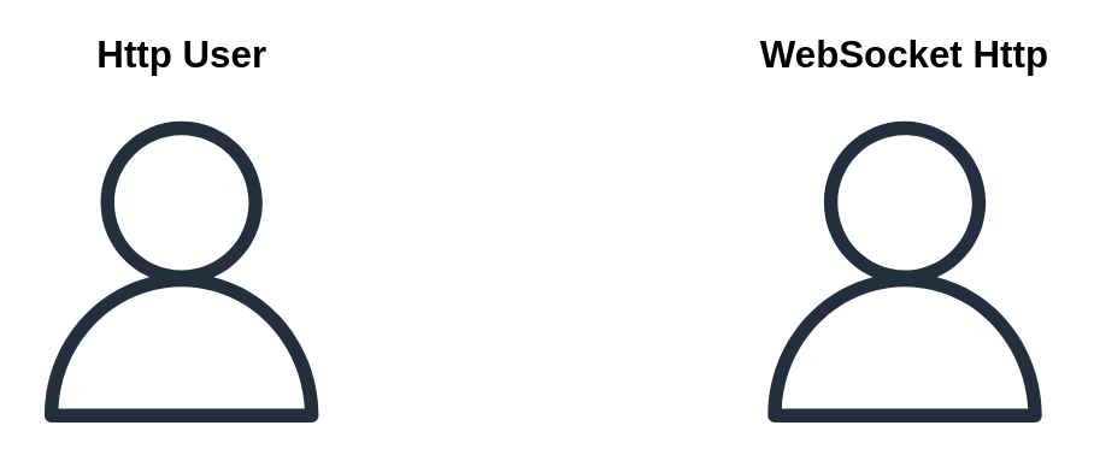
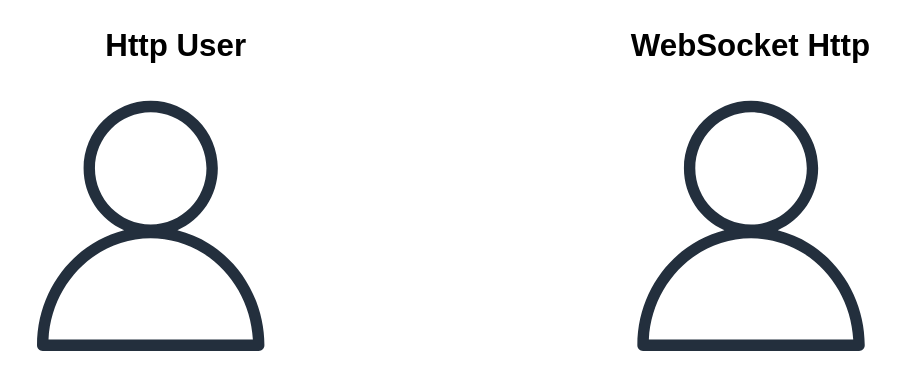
  <mxCell id="0" />
  <mxCell id="1" parent="0" />
  <mxCell id="2" value="" style="sketch=0;outlineConnect=0;fontColor=#232F3E;gradientColor=none;fillColor=#232F3D;strokeColor=none;dashed=0;verticalLabelPosition=bottom;verticalAlign=top;align=center;html=1;fontSize=12;fontStyle=0;aspect=fixed;pointerEvents=1;shape=mxgraph.aws4.user;" vertex="1" parent="1"><mxGeometry x="20" y="80" width="200" height="200" as="geometry" /></mxCell>
  <mxCell id="3" value="" style="sketch=0;outlineConnect=0;fontColor=#232F3E;gradientColor=none;fillColor=#232F3D;strokeColor=none;dashed=0;verticalLabelPosition=bottom;verticalAlign=top;align=center;html=1;fontSize=12;fontStyle=0;aspect=fixed;pointerEvents=1;shape=mxgraph.aws4.user;" vertex="1" parent="1"><mxGeometry x="500" y="80" width="200" height="200" as="geometry" /></mxCell>
- <mxCell id="4" value="&lt;h3&gt;&lt;font style=&quot;font-size: 25px;&quot;&gt;Http User&lt;/font&gt;&lt;/h3&gt;" style="text;html=1;align=center;verticalAlign=middle;whiteSpace=wrap;rounded=0;" vertex="1" parent="1"><mxGeometry x="42.5" y="20" width="155" height="30" as="geometry" /></mxCell>
+ <mxCell id="4" value="&lt;h3&gt;&lt;font style=&quot;font-size: 25px;&quot;&gt;Http User&lt;/font&gt;&lt;/h3&gt;" style="text;html=1;align=center;verticalAlign=middle;whiteSpace=wrap;rounded=0;" vertex="1" parent="1"><mxGeometry x="62.5" y="20" width="155" height="30" as="geometry" /></mxCell>
  <mxCell id="5" value="&lt;h3&gt;&lt;font style=&quot;font-size: 25px;&quot;&gt;WebSocket Http&lt;/font&gt;&lt;/h3&gt;" style="text;html=1;align=center;verticalAlign=middle;whiteSpace=wrap;rounded=0;" vertex="1" parent="1"><mxGeometry x="496.25" y="20" width="207.5" height="30" as="geometry" /></mxCell>
